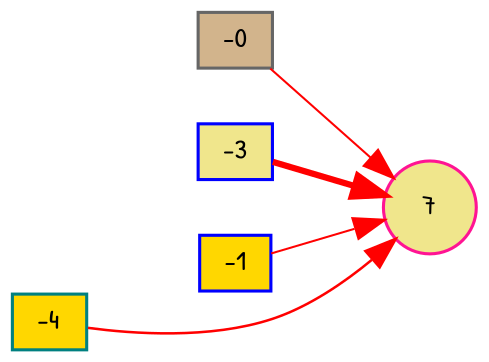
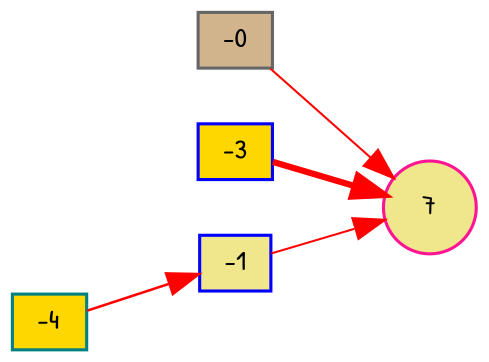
  digraph {
    fontname="Patrick Hand"
    rankdir=LR
    node [color=blue fillcolor=khaki fontname="Patrick Hand" fontsize=9 shape=box style=filled]
    edge [color=red fontname="Patrick Hand" style=solid]
-   -1 [fillcolor=gold height=0.2 width=0.2]
+   -1 [height=0.2 width=0.2]
    n2 [color=deeppink height=0.2 label=7 shape=circle width=0.2]
    n3 [color=gray40 fillcolor=tan height=0.2 label=-0 width=0.2]
-   -3 [height=0.2 width=0.2]
+   -3 [fillcolor=gold height=0.2 width=0.2]
    -4 [color=teal fillcolor=gold height=0.2 width=0.2]
    -1 -> n2 [penwidth=0.6564146186529896]
    n3 -> n2 [penwidth=0.6627094475467474]
    -3 -> n2 [penwidth=2.024773047169152]
-   -4 -> n2 [penwidth=0.8184253150606892]
+   -4 -> -1 [penwidth=0.8184253150606892]
  }
